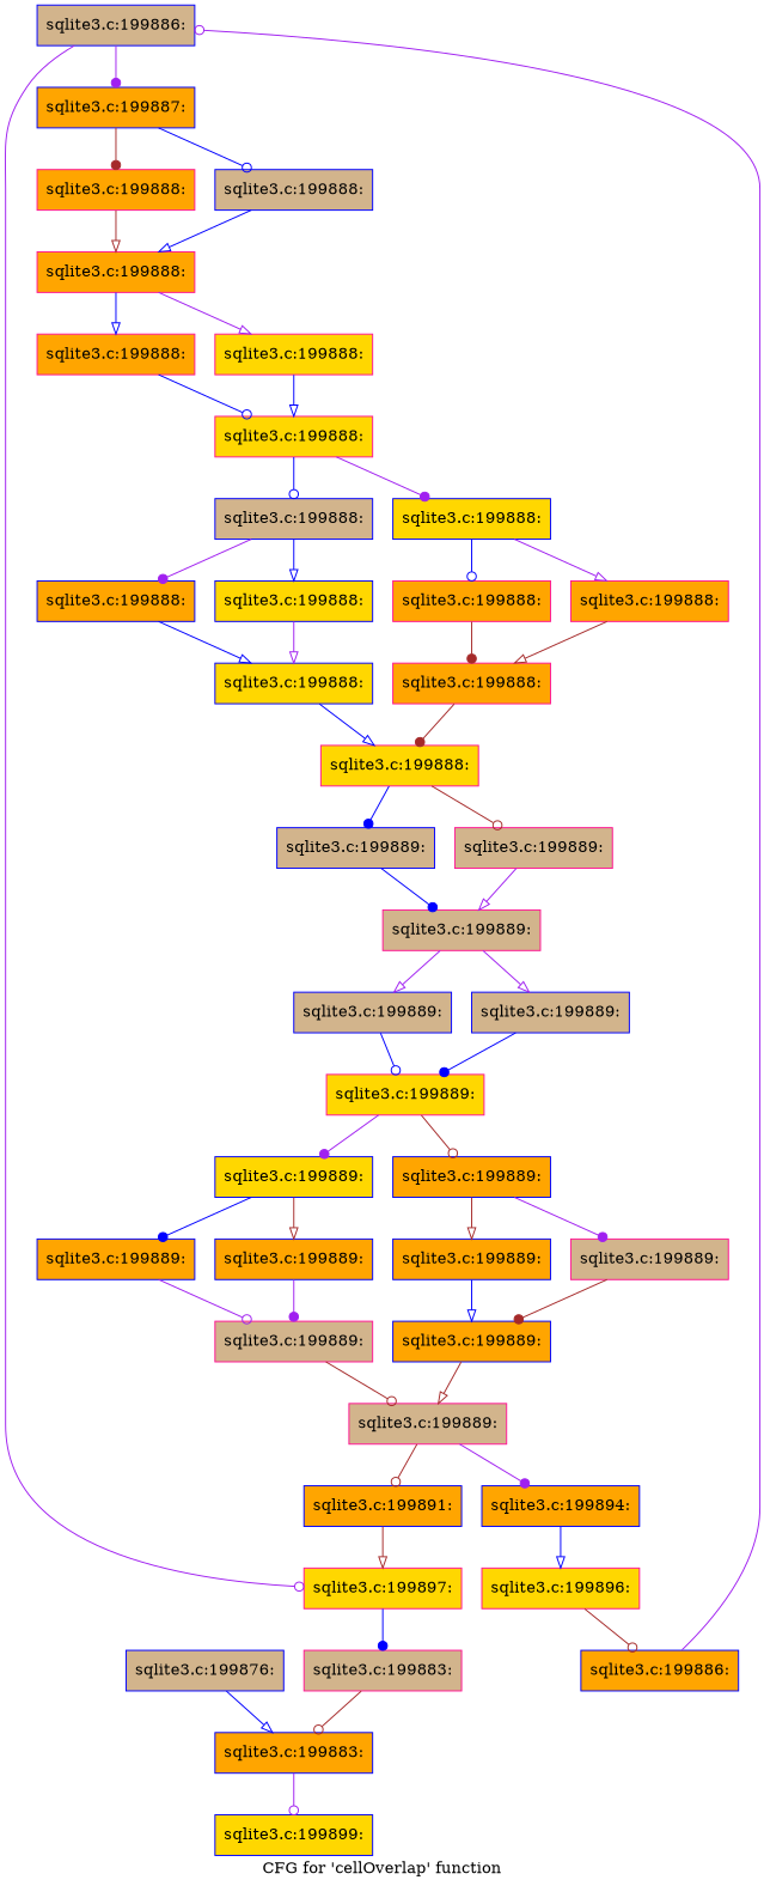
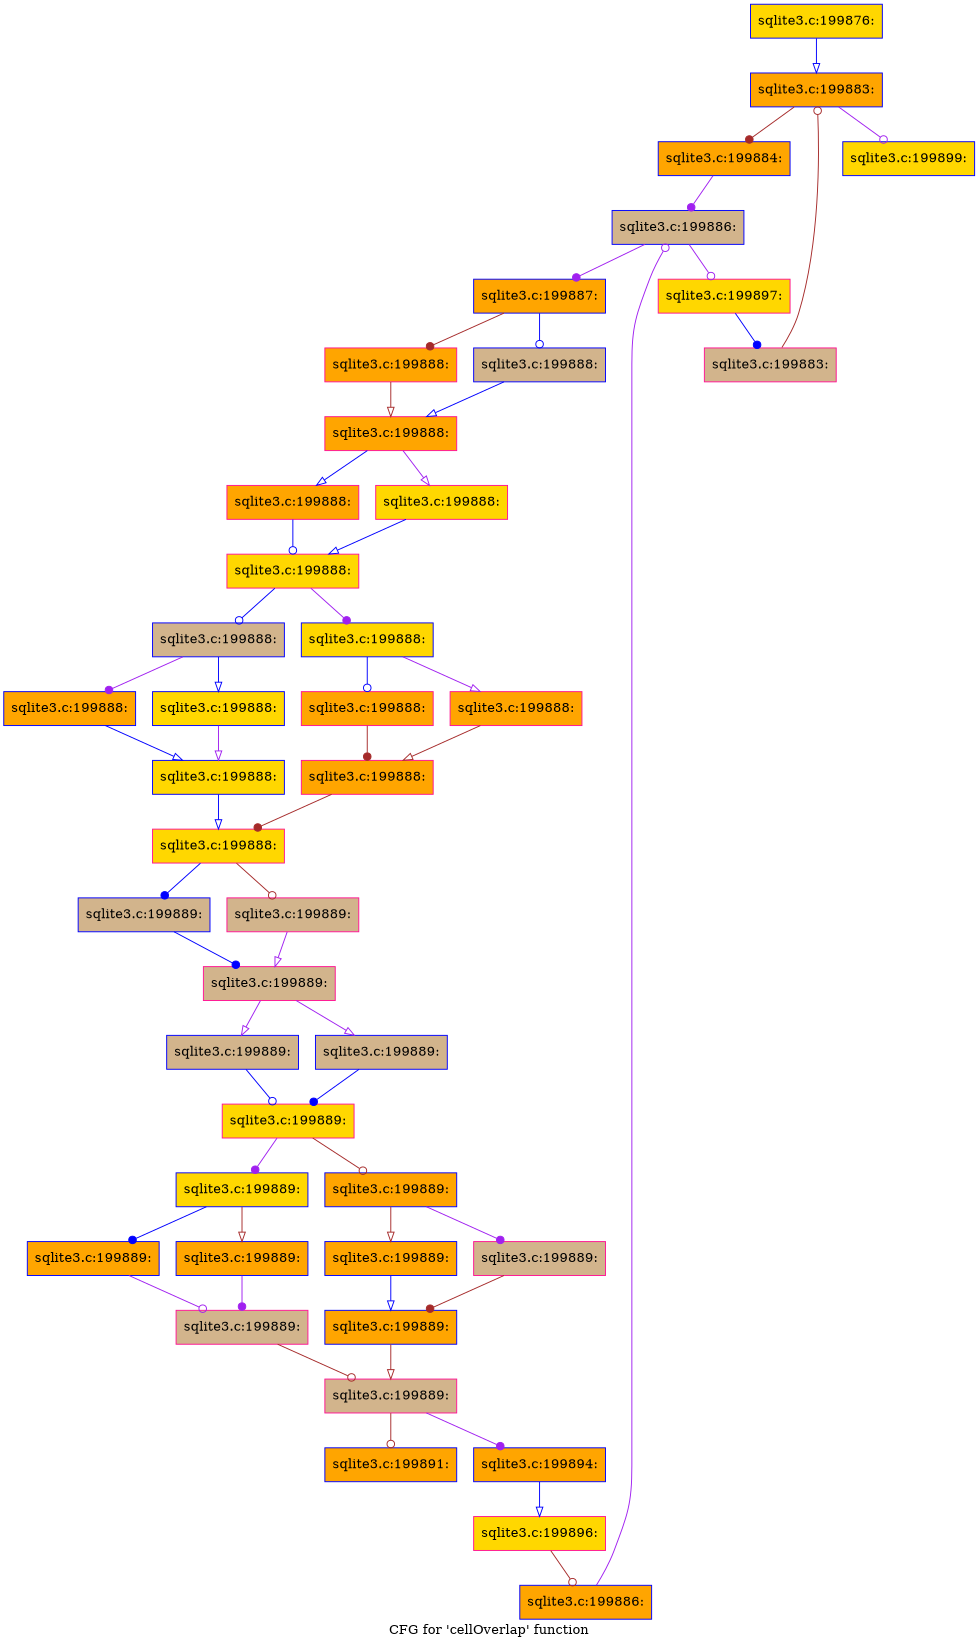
  digraph {
    label="CFG for 'cellOverlap' function"
    node [color=blue fillcolor=orange shape=record style=filled]
    edge [arrowhead=onormal color=blue]
-   n1 [fillcolor=tan label="{sqlite3.c:199876:}"]
+   n1 [fillcolor=gold label="{sqlite3.c:199876:}"]
    n2 [label="{sqlite3.c:199883:}"]
+   n3 [label="{sqlite3.c:199884:}"]
    n4 [fillcolor=gold label="{sqlite3.c:199899:}"]
    n5 [fillcolor=tan label="{sqlite3.c:199886:}"]
    n6 [label="{sqlite3.c:199887:}"]
    n7 [color=deeppink fillcolor=gold label="{sqlite3.c:199897:}"]
    n8 [color=deeppink label="{sqlite3.c:199888:}"]
    n9 [fillcolor=tan label="{sqlite3.c:199888:}"]
    n10 [color=deeppink fillcolor=tan label="{sqlite3.c:199883:}"]
    n11 [color=deeppink label="{sqlite3.c:199888:}"]
    n12 [color=deeppink label="{sqlite3.c:199888:}"]
    n13 [color=deeppink fillcolor=gold label="{sqlite3.c:199888:}"]
    n14 [color=deeppink fillcolor=gold label="{sqlite3.c:199888:}"]
    n15 [fillcolor=tan label="{sqlite3.c:199888:}"]
    n16 [fillcolor=gold label="{sqlite3.c:199888:}"]
    n17 [label="{sqlite3.c:199888:}"]
    n18 [fillcolor=gold label="{sqlite3.c:199888:}"]
    n19 [color=deeppink label="{sqlite3.c:199888:}"]
    n20 [color=deeppink label="{sqlite3.c:199888:}"]
    n21 [fillcolor=gold label="{sqlite3.c:199888:}"]
    n22 [color=deeppink label="{sqlite3.c:199888:}"]
    n23 [color=deeppink fillcolor=gold label="{sqlite3.c:199888:}"]
    n24 [fillcolor=tan label="{sqlite3.c:199889:}"]
    n25 [color=deeppink fillcolor=tan label="{sqlite3.c:199889:}"]
    n26 [color=deeppink fillcolor=tan label="{sqlite3.c:199889:}"]
    n27 [fillcolor=tan label="{sqlite3.c:199889:}"]
    n28 [fillcolor=tan label="{sqlite3.c:199889:}"]
    n29 [color=deeppink fillcolor=gold label="{sqlite3.c:199889:}"]
    n30 [fillcolor=gold label="{sqlite3.c:199889:}"]
    n31 [label="{sqlite3.c:199889:}"]
    n32 [label="{sqlite3.c:199889:}"]
    n33 [label="{sqlite3.c:199889:}"]
    n34 [label="{sqlite3.c:199889:}"]
    n35 [color=deeppink fillcolor=tan label="{sqlite3.c:199889:}"]
    n36 [color=deeppink fillcolor=tan label="{sqlite3.c:199889:}"]
    n37 [label="{sqlite3.c:199889:}"]
    n38 [color=deeppink fillcolor=tan label="{sqlite3.c:199889:}"]
    n39 [label="{sqlite3.c:199891:}"]
    n40 [label="{sqlite3.c:199894:}"]
    n41 [color=deeppink fillcolor=gold label="{sqlite3.c:199896:}"]
    n42 [label="{sqlite3.c:199886:}"]
    n1 -> n2
+   n2 -> n3 [arrowhead=dot color=brown]
    n2 -> n4 [arrowhead=odot color=purple]
+   n3 -> n5 [arrowhead=dot color=purple]
    n5 -> n6 [arrowhead=dot color=purple]
    n5 -> n7 [arrowhead=odot color=purple]
    n6 -> n8 [arrowhead=dot color=brown]
    n6 -> n9 [arrowhead=odot]
    n7 -> n10 [arrowhead=dot]
    n8 -> n11 [color=brown]
    n9 -> n11
    n10 -> n2 [arrowhead=odot color=brown]
    n11 -> n12
    n11 -> n13 [color=purple]
    n12 -> n14 [arrowhead=odot]
    n13 -> n14
    n14 -> n15 [arrowhead=odot]
    n14 -> n16 [arrowhead=dot color=purple]
    n15 -> n17 [arrowhead=dot color=purple]
    n15 -> n18
    n16 -> n19 [arrowhead=odot]
    n16 -> n20 [color=purple]
    n17 -> n21
    n18 -> n21 [color=purple]
    n19 -> n22 [arrowhead=dot color=brown]
    n20 -> n22 [color=brown]
    n21 -> n23
    n22 -> n23 [arrowhead=dot color=brown]
    n23 -> n24 [arrowhead=dot]
    n23 -> n25 [arrowhead=odot color=brown]
    n24 -> n26 [arrowhead=dot]
    n25 -> n26 [color=purple]
    n26 -> n27 [color=purple]
    n26 -> n28 [color=purple]
    n27 -> n29 [arrowhead=odot]
    n28 -> n29 [arrowhead=dot]
    n29 -> n30 [arrowhead=dot color=purple]
    n29 -> n31 [arrowhead=odot color=brown]
    n30 -> n32 [arrowhead=dot]
    n30 -> n33 [color=brown]
    n31 -> n34 [color=brown]
    n31 -> n35 [arrowhead=dot color=purple]
    n32 -> n36 [arrowhead=odot color=purple]
    n33 -> n36 [arrowhead=dot color=purple]
    n34 -> n37
    n35 -> n37 [arrowhead=dot color=brown]
    n36 -> n38 [arrowhead=odot color=brown]
    n37 -> n38 [color=brown]
    n38 -> n39 [arrowhead=odot color=brown]
    n38 -> n40 [arrowhead=dot color=purple]
-   n39 -> n7 [color=brown]
    n40 -> n41
    n41 -> n42 [arrowhead=odot color=brown]
    n42 -> n5 [arrowhead=odot color=purple]
  }
